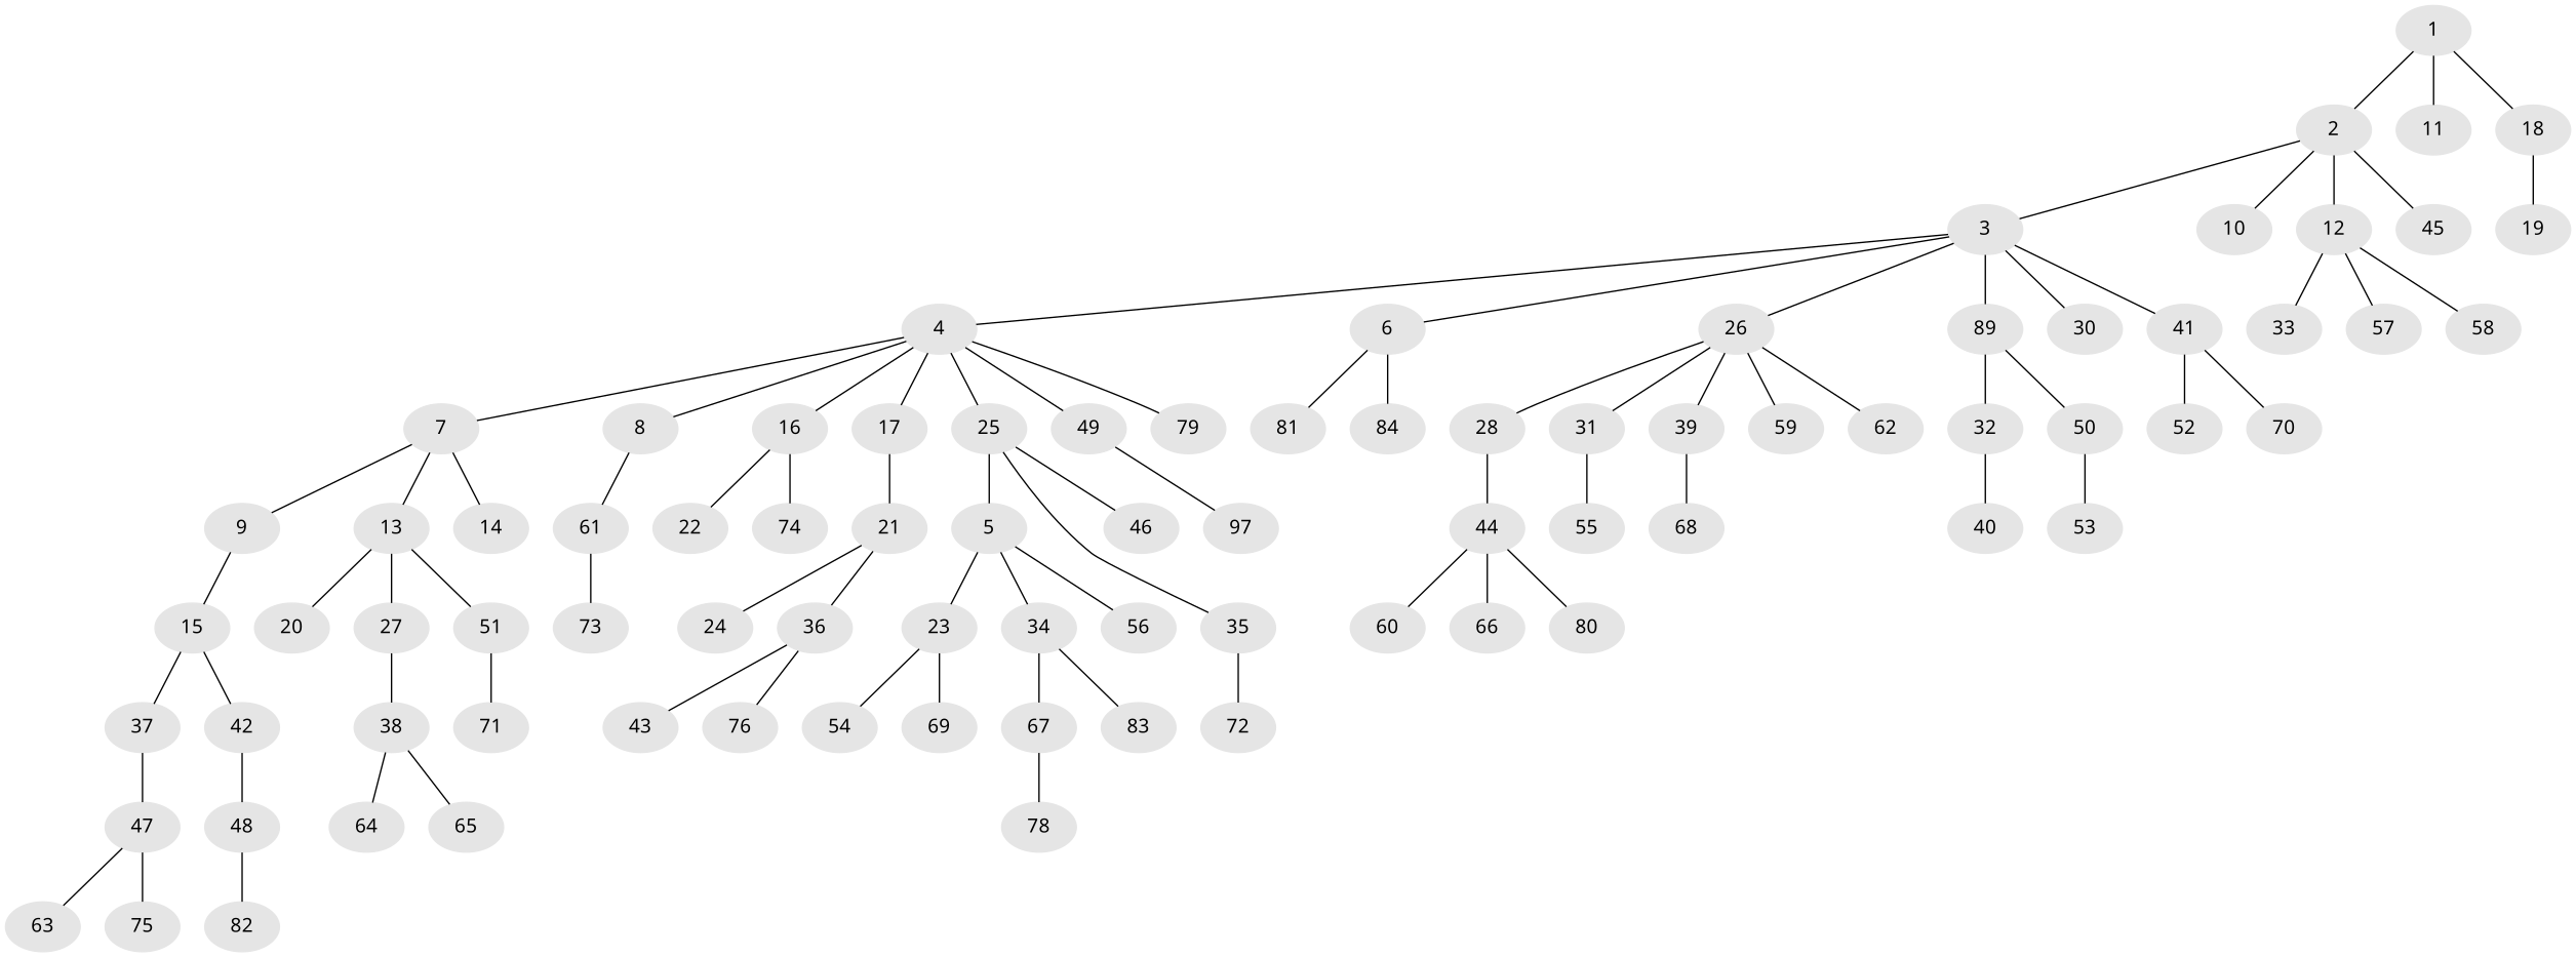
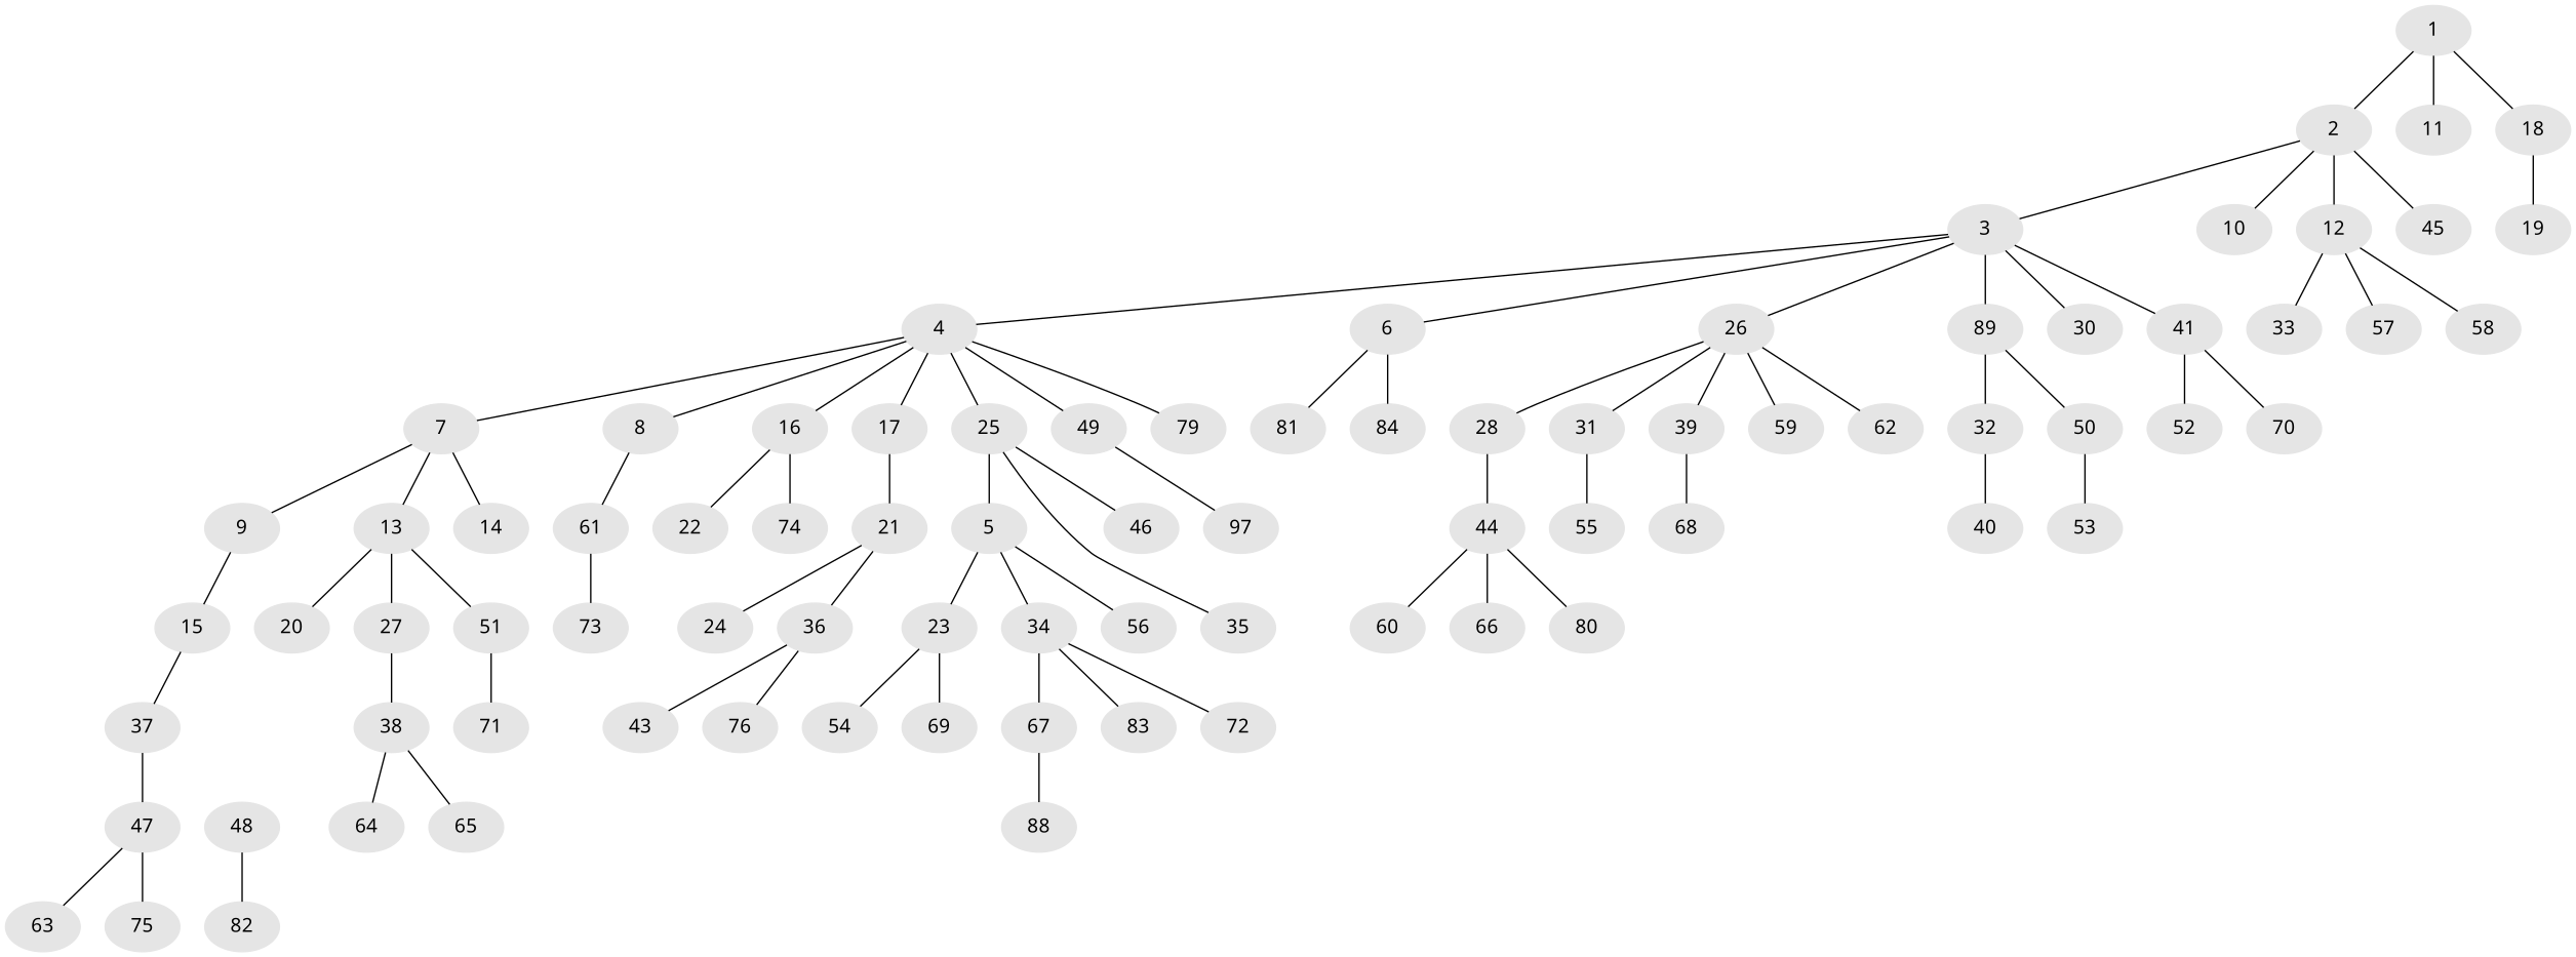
  graph {
    fontname="Noto Sans"
    node [color=gray90 fontname="Noto Sans" style=filled]
    edge [fontname="Noto Sans"]
    1
    2
    11
    18
    3
    10
    12
    45
    19
    4
    6
    26
    n13 [label=89]
    30
    41
    33
    57
    58
    7
    8
    16
    17
    25
    49
    79
    81
    84
    28
    31
    39
    59
    62
    32
    50
    52
    70
    5
    23
    34
    56
    9
    13
    14
    61
    22
    74
    21
    35
    46
    n50 [label=97]
    54
    69
    67
    72
    83
    15
    20
    27
    51
    73
    37
-   42
    38
    71
    47
    48
    24
    36
    43
    76
    44
    55
    68
    64
    65
    60
    66
    80
    40
    53
-   78
+   78 [label=88]
    63
    75
    82
    1 -- 2
    1 -- 11
    1 -- 18
    2 -- 3
    2 -- 10
    2 -- 12
    2 -- 45
    18 -- 19
    3 -- 4
    3 -- 6
    3 -- 26
    3 -- n13
    3 -- 30
    3 -- 41
    12 -- 33
    12 -- 57
    12 -- 58
    4 -- 7
    4 -- 8
    4 -- 16
    4 -- 17
    4 -- 25
    4 -- 49
    4 -- 79
    6 -- 81
    6 -- 84
    26 -- 28
    26 -- 31
    26 -- 39
    26 -- 59
    26 -- 62
    n13 -- 32
    n13 -- 50
    41 -- 52
    41 -- 70
    7 -- 9
    7 -- 13
    7 -- 14
    8 -- 61
    16 -- 22
    16 -- 74
    17 -- 21
    25 -- 5
    25 -- 35
    25 -- 46
    49 -- n50
    28 -- 44
    31 -- 55
    39 -- 68
    32 -- 40
    50 -- 53
    5 -- 23
    5 -- 34
    5 -- 56
    23 -- 54
    23 -- 69
    34 -- 67
-   35 -- 72
+   34 -- 72
    34 -- 83
    9 -- 15
    13 -- 20
    13 -- 27
    13 -- 51
    61 -- 73
    21 -- 24
    21 -- 36
    67 -- 78
    15 -- 37
-   15 -- 42
    27 -- 38
    51 -- 71
    37 -- 47
-   42 -- 48
    38 -- 64
    38 -- 65
    47 -- 63
    47 -- 75
    48 -- 82
    36 -- 43
    36 -- 76
    44 -- 60
    44 -- 66
    44 -- 80
  }
